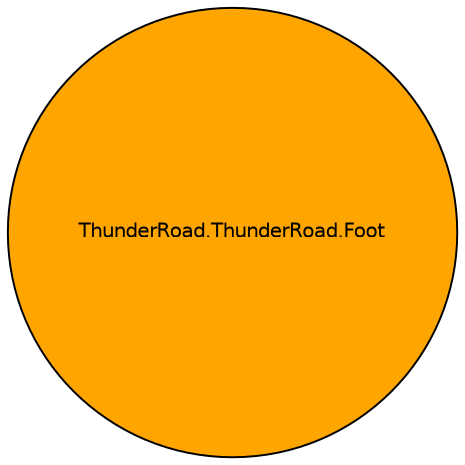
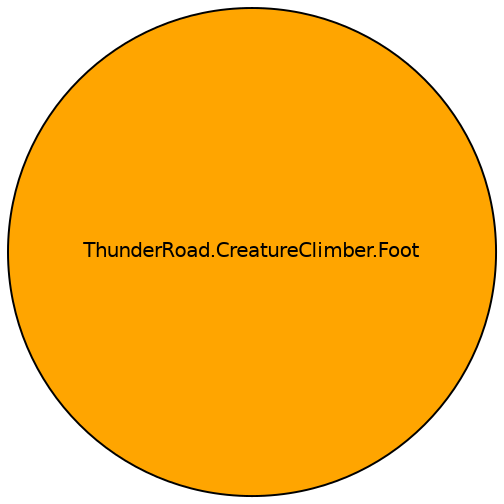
  digraph {
    rankdir=LR
-   n1 [color=black fillcolor=orange fontname=Helvetica fontsize=10 height=0.2 label="ThunderRoad.ThunderRoad.Foot" shape=circle style=filled width=0.4]
+   n1 [color=black fillcolor=orange fontname=Helvetica fontsize=10 height=0.2 label="ThunderRoad.CreatureClimber.Foot" shape=circle style=filled width=0.4]
  }
